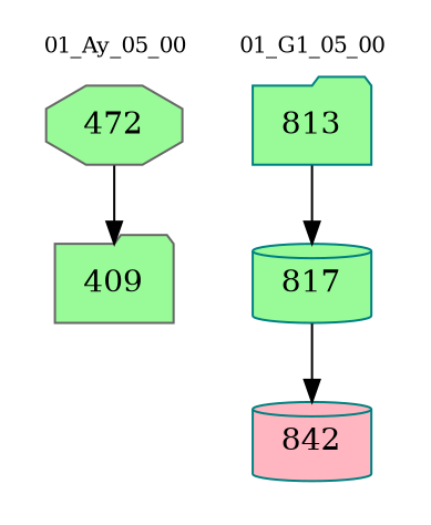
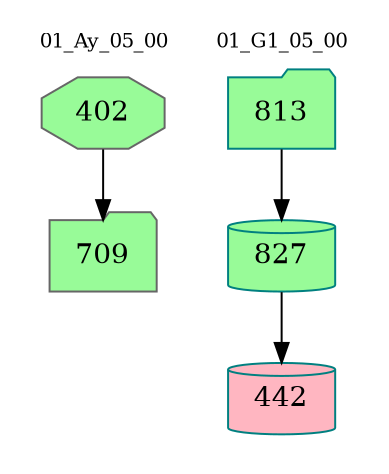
  digraph {
    node [color=teal fillcolor=palegreen shape=folder style=filled]
    edge [color=black]
-   n1 [color=gray40 label=472 shape=octagon]
-   n2 [color=gray40 label=409]
+   n1 [color=gray40 label=402 shape=octagon]
+   n2 [color=gray40 label=709]
    n3 [label=813]
-   n4 [label=817 shape=cylinder]
-   n5 [fillcolor=lightpink label=842 shape=cylinder]
+   n4 [label=827 shape=cylinder]
+   n5 [fillcolor=lightpink label=442 shape=cylinder]
    subgraph cluster_1 {
      color=white
      fontsize=10
      label="01_Ay_05_00"
      n1
      n2
    }
    subgraph cluster_2 {
      color=white
      fontsize=10
      label="01_G1_05_00"
      n3
      n4
      n5
    }
    n1 -> n2
    n3 -> n4
    n4 -> n5
  }
